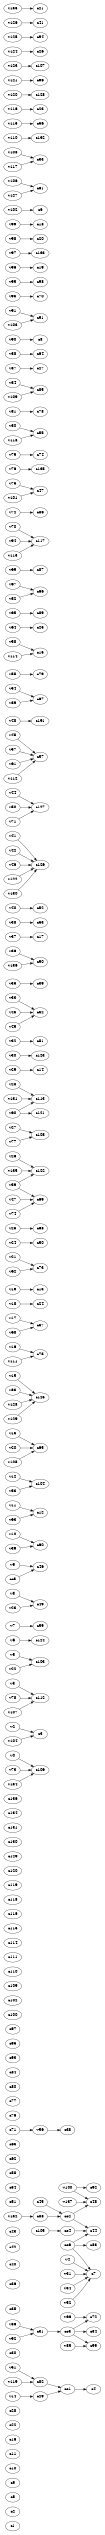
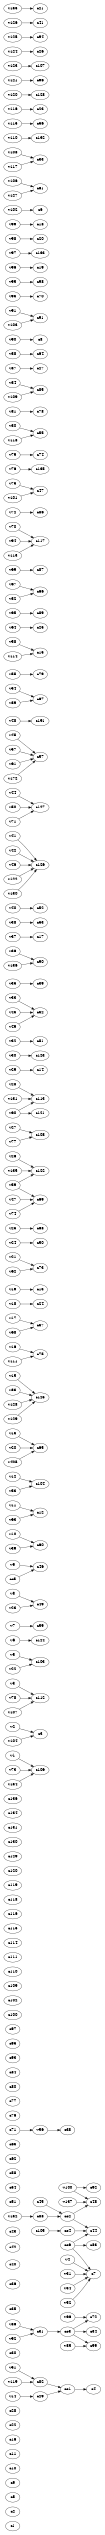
  strict digraph {
    rankdir=LR
    edge [weight=1]
    c1
    c2
    c5
    c9
    c10
    c11
    c16
    c22
    c28
    c29
    co1
    c4
    c30
    c31
    co3
    c72
    c99
    c34
    c35
    c36
    c40
    c42
    c43
    c45
    co2
    c48
    c44
    c51
    c54
    c58
    c62
    c63
    c71
    v56
    c38
    c76
    c77
    c80
    c82
    c84
    c88
    c93
    c95
    c97
    c100
    c102
    c105
    co4
    c109
    c110
    c111
    c114
    c115
    c116
    c118
    c119
    c120
    c129
    c130
    c131
    c134
    c136
-   v1 [label=v0]
+   v1
    c106
    v2
    c3
    v3
    c112
    v4
    c7
    v5
    c103
    v6
    c124
    v7
    c59
    v8
    c49
    v9
    c46
    v10
    c60
    v11
    c12
    v12
    c104
    v13
    c65
    v14
    v15
    c125
    v16
    c75
    v17
    c37
    v18
    c24
    v19
    c13
    v20
    v21
    c73
    v22
    v23
    v24
    c50
    v25
    c68
    v26
    c122
    v27
    c108
    v28
    c113
    v29
    c14
    v30
    c123
    v31
    v32
    c81
    v33
    c32
    v34
    v35
    c39
    v36
    c90
    v37
    c17
    v38
    c53
    v39
    v40
    c52
    v41
    c126
    v42
    v43
    v44
    c127
    v45
    c57
    v46
    v47
    c69
    n147 [label=c191]
    v48
    v49
    v50
    v51
    v52
    v53
    v54
    c67
    v55
    c79
    v57
    v58
    c15
    v59
    v60
    c121
    v61
    v62
    v63
    v64
    c25
    v65
    c89
    v66
    v67
    c66
    v68
    v69
    c87
    v70
    c117
    v71
    v72
    c86
    v73
    v74
    v75
    c47
    v76
    c135
    v77
    v78
    v79
    c74
    v80
    c55
    v81
    c78
    v82
    v83
    v84
    c85
    v85
    v86
    v87
    c27
    v88
    c64
    v89
    v90
    c8
    v91
    c91
    v92
    v93
    c70
    v94
    v95
    c98
    v96
    c19
    v97
    c133
    v98
    c20
    v99
    c18
    v100
    c92
    v101
    v102
    c6
    v103
    v104
-   v105
+   v105 [label=v405]
    v106
    c61
    v107
    v108
    c33
    v109
    v110
    c132
    v111
-   v112
+   v112 [label=v172]
    v113
    v114
    v115
    c56
    v116
    c23
    v117
    v118
    v119
    v120
    c128
    v121
    c96
    v122
    v123
    c107
    v124
    c26
    v125
    c94
    v126
    c41
    v127
    v128
    v129
    v130
    v131
    v132
    v133
    c21
    v134
    v135
    v136
    v137
    co5
    co6
    c83
    c29 -> co1
    co1 -> c4
    c31 -> co3
    co3 -> c72
    co3 -> c99
    co3 -> c34
    c45 -> co2
    co2 -> c48
    co2 -> c44
    c71 -> v56
    v56 -> c38
    c82 -> co1
    c88 -> co2
    c105 -> co4
    co4 -> c44
    v1 -> c106
    v2 -> c3
    v3 -> c112
    v4 -> c7
    v5 -> c103
    v6 -> c124
    v7 -> c59
    v8 -> c49
    v9 -> c46
    v10 -> c60
    v11 -> c12
    v12 -> c104
    v13 -> c65
    v14 -> c29
    v15 -> c125
    v16 -> c75
    v17 -> c37
    v18 -> c24
    v19 -> c13
    v20 -> c65
    v21 -> c73
    v22 -> c103
    v23 -> c49
    v24 -> c50
    v25 -> c68
    v26 -> c122
    v27 -> c108
    v28 -> c113
    v29 -> c14
    v30 -> c123
    v31 -> c7
    v32 -> c81
    v33 -> c32
    v34 -> c7
    v35 -> c39
    v36 -> c90
    v37 -> c17
    v38 -> c53
    v39 -> c60
    v40 -> c52
    v41 -> c126
    v42 -> c126
    v43 -> c32
    v44 -> c127
    v45 -> c57
    v46 -> c126
    v47 -> c69
    v48 -> n147
    v49 -> c32
    v50 -> c127
    v51 -> c82
    v52 -> c7
    v53 -> c104
    v54 -> c67
    v55 -> c79
    v57 -> c57
    v58 -> c15
    v59 -> c122
    v59 -> c69
    v60 -> c113
    v60 -> c121
    v61 -> c57
    v62 -> c73
    v63 -> c12
    v64 -> c25
    v65 -> c89
    v66 -> c72
    v67 -> c66
    v68 -> c37
    v69 -> c87
    v70 -> c117
    v71 -> c127
    v72 -> c86
    v73 -> c106
    v74 -> c69
    v75 -> c47
    v76 -> c135
    v77 -> c108
    v78 -> c112
    v79 -> c74
    v80 -> c55
    v81 -> c78
    v82 -> c66
    v83 -> c125
    v84 -> c85
    v85 -> c99
    v86 -> c31
    v87 -> c27
    v88 -> c64
    v89 -> c67
    v90 -> c8
    v91 -> c91
    v92 -> c31
    v93 -> c70
    v94 -> c117
    v95 -> c98
    v96 -> c19
    v97 -> c133
    v98 -> c20
    v99 -> c18
    v100 -> c48
    v100 -> c92
    v101 -> c47
    v102 -> c6
    v103 -> c91
    v104 -> c3
    v105 -> c65
    v106 -> c61
    v107 -> c112
    v108 -> c33
    v109 -> c85
    v110 -> c132
    v111 -> c75
    v112 -> c57
    v113 -> c117
    v114 -> c15
    v115 -> c56
    v116 -> c23
    v117 -> c33
    v118 -> c55
    v119 -> c82
    v120 -> c128
    v121 -> c96
    v122 -> c126
    v123 -> c107
    v124 -> c26
    v125 -> c94
    v126 -> c41
    v127 -> c61
    v128 -> c125
    v129 -> c125
    v130 -> c126
    v131 -> c113
    v132 -> c88
    v133 -> c21
    v134 -> c106
    v135 -> c122
    v136 -> c90
    v137 -> c48
    co5 -> c46
    co6 -> c44
    co6 -> c7
    co6 -> c83
  }
